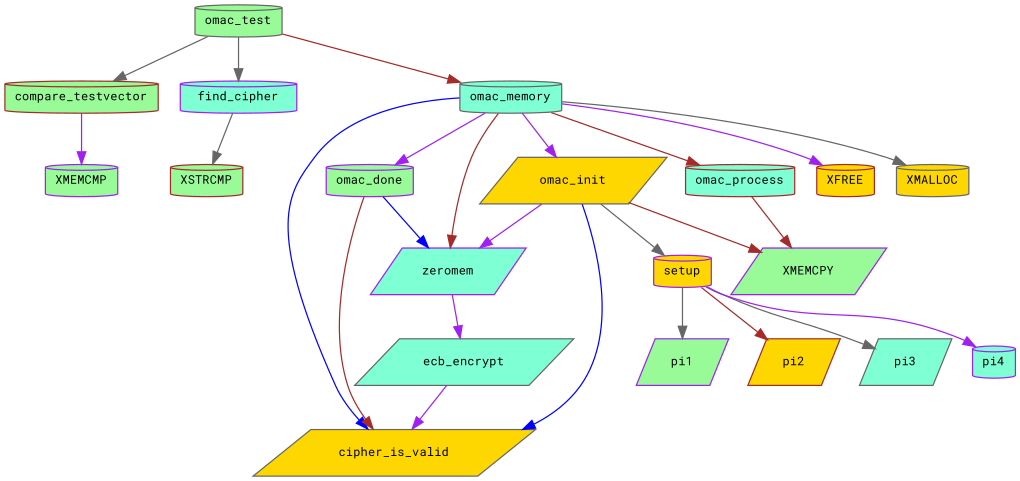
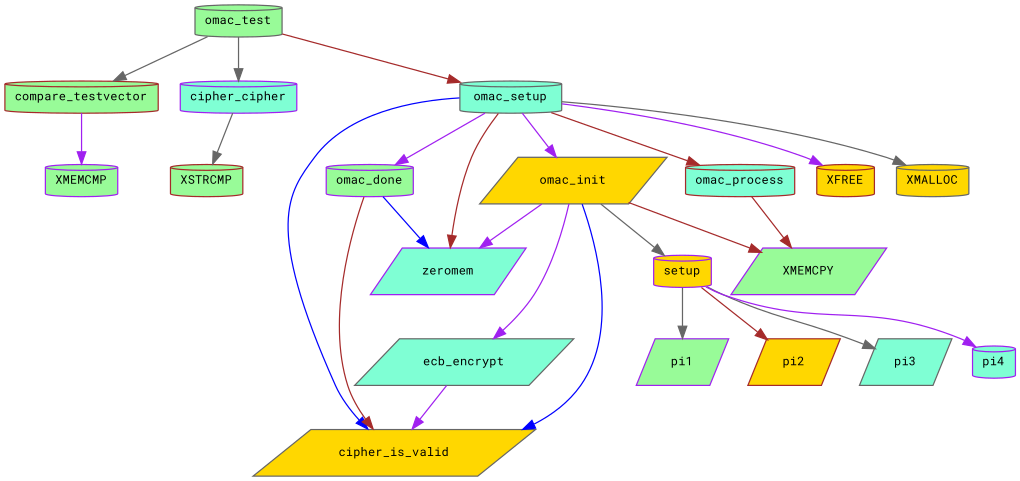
  digraph {
    fontname="Roboto Mono"
    rankdir=TB
    node [color=purple fillcolor=palegreen fontname="Roboto Mono" fontsize=10 shape=cylinder style=filled]
    edge [color=purple fontname="Roboto Mono" fontsize=10 labelfontname=Helvetica labelfontsize=10 style=solid]
    n1 [color=gray40 fontcolor=black height=0.2 label=omac_test width=0.4]
    n2 [color=brown height=0.2 label=compare_testvector width=0.4]
-   n3 [fillcolor=aquamarine height=0.2 label=find_cipher width=0.4]
-   n4 [color=gray40 fillcolor=aquamarine height=0.2 label=omac_memory width=0.4]
+   n3 [fillcolor=aquamarine height=0.2 label=cipher_cipher width=0.4]
+   n4 [color=gray40 fillcolor=aquamarine height=0.2 label=omac_setup width=0.4]
    n5 [height=0.2 label=XMEMCMP width=0.4]
    n6 [color=brown height=0.2 label=XSTRCMP width=0.4]
    n7 [color=gray40 fillcolor=gold height=0.2 label=cipher_is_valid shape=parallelogram width=0.4]
    n8 [height=0.2 label=omac_done width=0.4]
    n9 [fillcolor=aquamarine height=0.2 label=zeromem shape=parallelogram width=0.4]
    n10 [color=gray40 fillcolor=gold height=0.2 label=omac_init shape=parallelogram width=0.4]
    n11 [color=brown fillcolor=aquamarine height=0.2 label=omac_process width=0.4]
    n12 [color=brown fillcolor=gold height=0.2 label=XFREE width=0.4]
    n13 [color=gray40 fillcolor=gold height=0.2 label=XMALLOC width=0.4]
    n14 [color=gray40 fillcolor=aquamarine height=0.2 label=ecb_encrypt shape=parallelogram width=0.4]
    n15 [fillcolor=gold height=0.2 label=setup width=0.4]
    n16 [height=0.2 label=XMEMCPY shape=parallelogram width=0.4]
    n17 [height=0.2 label=pi1 shape=parallelogram width=0.4]
    n18 [color=brown fillcolor=gold height=0.2 label=pi2 shape=parallelogram width=0.4]
    n19 [color=gray40 fillcolor=aquamarine height=0.2 label=pi3 shape=parallelogram width=0.4]
    n20 [fillcolor=aquamarine height=0.2 label=pi4 width=0.4]
    n1 -> n2 [color=gray40]
    n1 -> n3 [color=gray40]
    n1 -> n4 [color=brown]
    n2 -> n5
    n3 -> n6 [color=gray40]
    n4 -> n7 [color=blue]
    n4 -> n8
    n4 -> n9 [color=brown]
    n4 -> n10
    n4 -> n11 [color=brown]
    n4 -> n12
    n4 -> n13 [color=gray40]
    n8 -> n7 [color=brown]
    n8 -> n9 [color=blue]
    n10 -> n7 [color=blue]
    n10 -> n9
-   n9 -> n14
+   n10 -> n14
    n10 -> n15 [color=gray40]
    n10 -> n16 [color=brown]
    n11 -> n16 [color=brown]
    n14 -> n7
    n15 -> n17 [color=gray40]
    n15 -> n18 [color=brown]
    n15 -> n19 [color=gray40]
    n15 -> n20
  }
